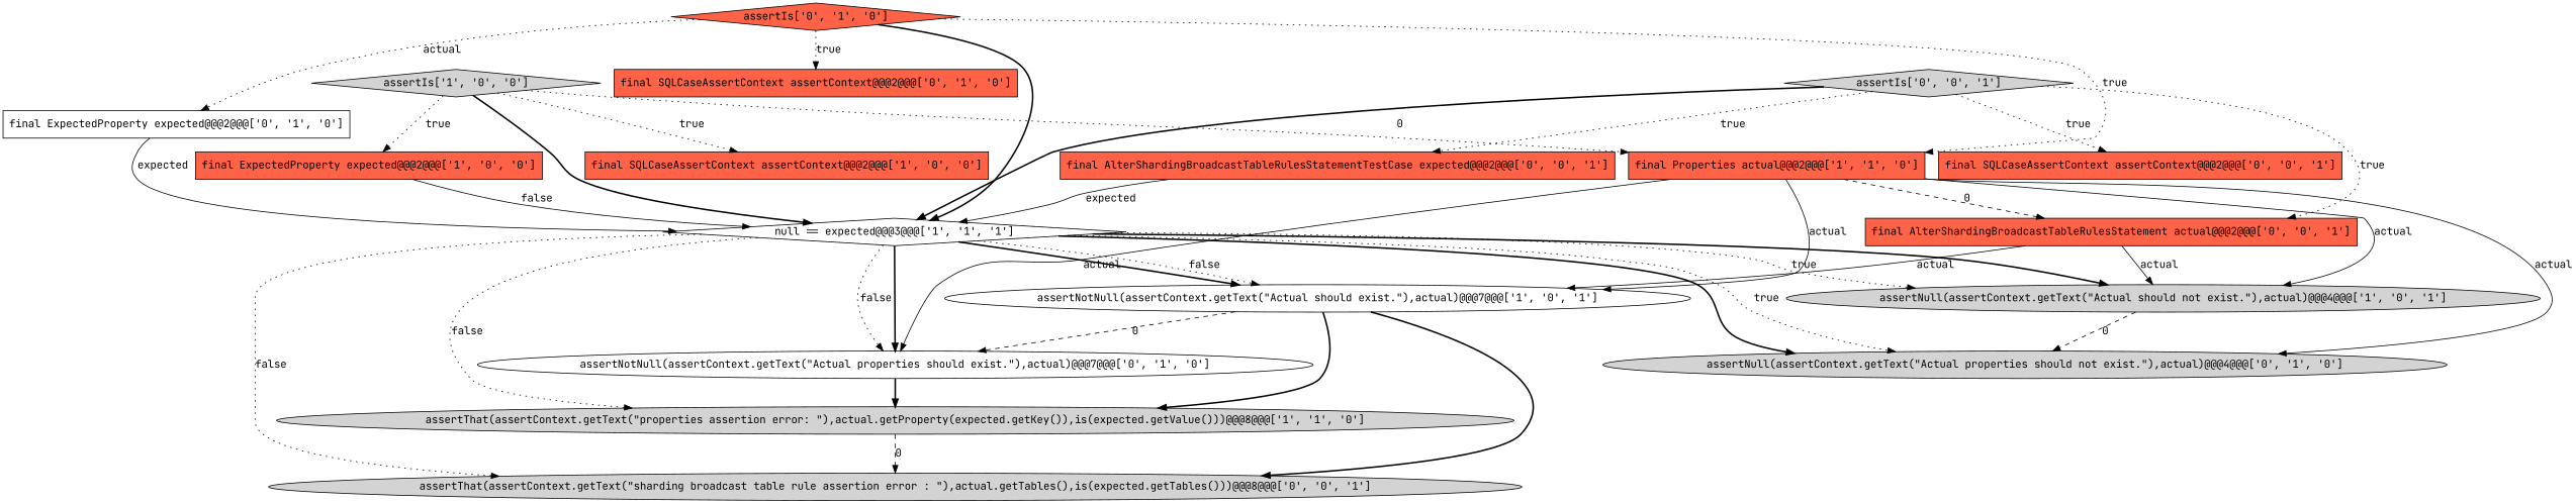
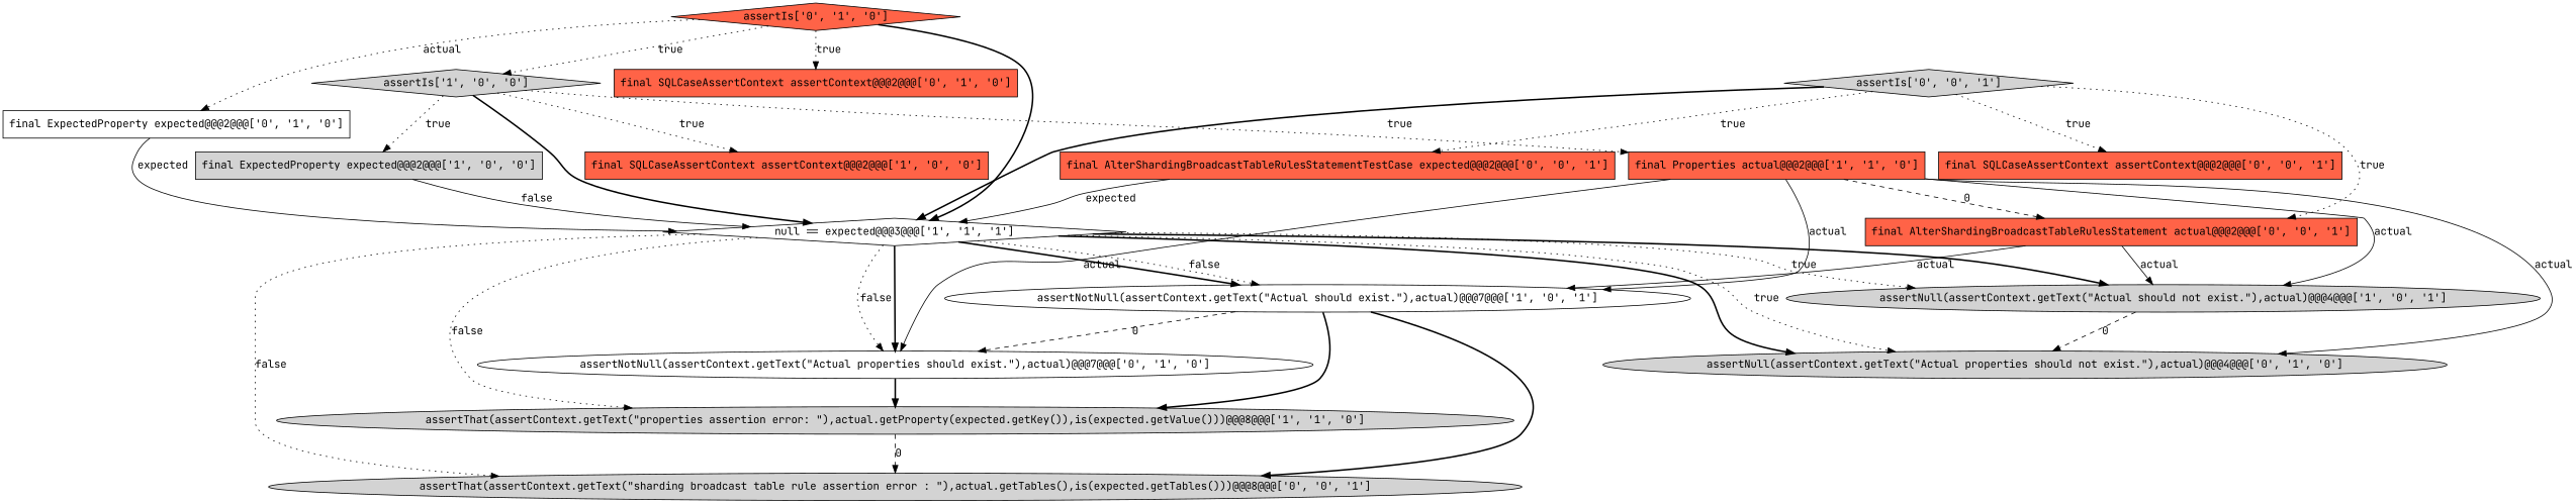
  digraph {
    fontname="JetBrains Mono"
    node [fillcolor=tomato fontname="JetBrains Mono" shape=box style=filled]
    edge [fontname="JetBrains Mono" style=dotted]
    n1 [label="final AlterShardingBroadcastTableRulesStatement actual@@@2@@@['0', '0', '1']"]
    n2 [fillcolor=lightgray label="assertNull(assertContext.getText(\"Actual should not exist.\"),actual)@@@4@@@['1', '0', '1']" shape=ellipse]
    n3 [fillcolor=white label="assertNotNull(assertContext.getText(\"Actual should exist.\"),actual)@@@7@@@['1', '0', '1']" shape=ellipse]
    n4 [fillcolor=lightgray label="assertNull(assertContext.getText(\"Actual properties should not exist.\"),actual)@@@4@@@['0', '1', '0']" shape=ellipse]
    n5 [fillcolor=lightgray label="assertThat(assertContext.getText(\"properties assertion error: \"),actual.getProperty(expected.getKey()),is(expected.getValue()))@@@8@@@['1', '1', '0']" shape=ellipse]
    n6 [fillcolor=lightgray label="assertThat(assertContext.getText(\"sharding broadcast table rule assertion error : \"),actual.getTables(),is(expected.getTables()))@@@8@@@['0', '0', '1']" shape=ellipse]
    n7 [fillcolor=white label="assertNotNull(assertContext.getText(\"Actual properties should exist.\"),actual)@@@7@@@['0', '1', '0']" shape=ellipse]
    n8 [fillcolor=white label="final ExpectedProperty expected@@@2@@@['0', '1', '0']"]
    n9 [fillcolor=white label="null == expected@@@3@@@['1', '1', '1']" shape=diamond]
    n10 [label="final AlterShardingBroadcastTableRulesStatementTestCase expected@@@2@@@['0', '0', '1']"]
    n11 [label="final SQLCaseAssertContext assertContext@@@2@@@['0', '1', '0']"]
    n12 [label="assertIs['0', '1', '0']" shape=diamond]
    n13 [label="final Properties actual@@@2@@@['1', '1', '0']"]
    n14 [label="final SQLCaseAssertContext assertContext@@@2@@@['0', '0', '1']"]
    n15 [label="final SQLCaseAssertContext assertContext@@@2@@@['1', '0', '0']"]
-   n16 [label="final ExpectedProperty expected@@@2@@@['1', '0', '0']"]
+   n16 [fillcolor=lightgray label="final ExpectedProperty expected@@@2@@@['1', '0', '0']"]
    n17 [fillcolor=lightgray label="assertIs['1', '0', '0']" shape=diamond]
    n18 [fillcolor=lightgray label="assertIs['0', '0', '1']" shape=diamond]
    n1 -> n2 [label=actual style=solid]
    n1 -> n3 [label=actual style=solid]
    n2 -> n4 [label=0 style=dashed]
    n3 -> n5 [style=bold]
    n3 -> n6 [style=bold]
    n3 -> n7 [label=0 style=dashed]
    n5 -> n6 [label=0 style=dashed]
    n7 -> n5 [style=bold]
    n8 -> n9 [label=expected style=solid]
    n9 -> n2 [label=true]
    n9 -> n2 [style=bold]
    n9 -> n3 [style=bold]
    n9 -> n3 [label=false]
    n9 -> n4 [style=bold]
    n9 -> n4 [label=true]
    n9 -> n5 [label=false]
    n9 -> n6 [label=false]
    n9 -> n7 [style=bold]
    n9 -> n7 [label=false]
    n10 -> n9 [label=expected style=solid]
    n12 -> n8 [label=actual]
    n12 -> n9 [style=bold]
    n12 -> n11 [label=true]
-   n12 -> n13 [label=true]
+   n12 -> n17 [label=true]
    n13 -> n1 [label=0 style=dashed]
    n13 -> n2 [label=actual style=solid]
    n13 -> n3 [label=actual style=solid]
    n13 -> n4 [label=actual style=solid]
    n13 -> n7 [label=actual style=solid]
    n16 -> n9 [label=false style=solid]
    n17 -> n9 [style=bold]
-   n17 -> n13 [label=0]
+   n17 -> n13 [label=true]
    n17 -> n15 [label=true]
    n17 -> n16 [label=true]
    n18 -> n1 [label=true]
    n18 -> n9 [style=bold]
    n18 -> n10 [label=true]
    n18 -> n14 [label=true]
  }
